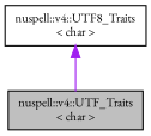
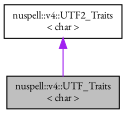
  digraph {
    fontname="EB Garamond"
    node [color=black fontname="EB Garamond" fontsize=10 shape=record style=filled]
    n1 [fillcolor=grey75 fontcolor=black height=0.2 label="nuspell::v4::UTF_Traits\l\< char \>" width=0.4]
-   n2 [fillcolor=white height=0.2 label="nuspell::v4::UTF8_Traits\l\< char \>" width=0.4]
+   n2 [fillcolor=white height=0.2 label="nuspell::v4::UTF2_Traits\l\< char \>" width=0.4]
    n2 -> n1 [color=purple dir=back fontname="EB Garamond" fontsize=10 labelfontname=Helvetica labelfontsize=10 style=solid]
  }
